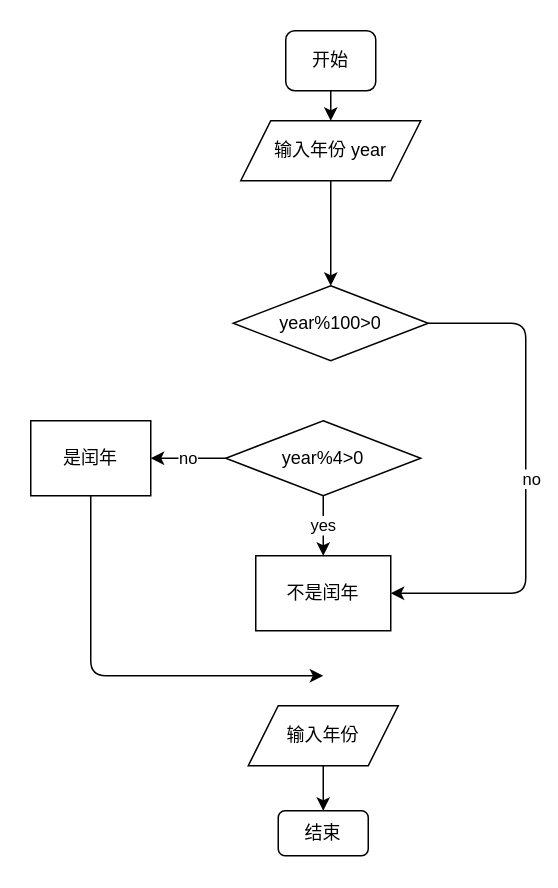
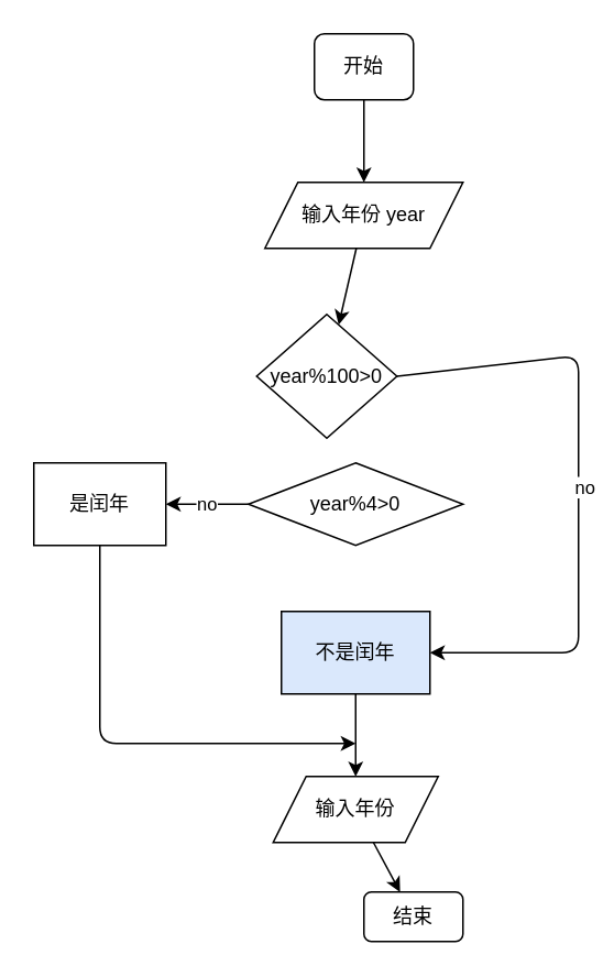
  <mxCell id="0" />
  <mxCell id="1" parent="0" />
  <mxCell id="2" value="" style="edgeStyle=none;html=1;" parent="1" source="3" target="6" edge="1"><mxGeometry relative="1" as="geometry" /></mxCell>
- <mxCell id="3" value="&lt;div&gt;&lt;span&gt;输入年份 year&lt;/span&gt;&lt;/div&gt;" style="shape=parallelogram;perimeter=parallelogramPerimeter;whiteSpace=wrap;html=1;fixedSize=1;" parent="1" vertex="1"><mxGeometry x="160" y="80" width="120" height="40" as="geometry" /></mxCell>
+ <mxCell id="3" value="&lt;div&gt;&lt;span&gt;输入年份 year&lt;/span&gt;&lt;/div&gt;" style="shape=parallelogram;perimeter=parallelogramPerimeter;whiteSpace=wrap;html=1;fixedSize=1;" parent="1" vertex="1"><mxGeometry x="160" y="110" width="120" height="40" as="geometry" /></mxCell>
  <mxCell id="4" style="edgeStyle=none;html=1;exitX=1;exitY=0.5;exitDx=0;exitDy=0;entryX=1;entryY=0.5;entryDx=0;entryDy=0;" edge="1" parent="1" source="6" target="11"><mxGeometry relative="1" as="geometry"><mxPoint x="220" y="440" as="targetPoint" /><Array as="points"><mxPoint x="350" y="215" /><mxPoint x="350" y="395" /></Array></mxGeometry></mxCell>
  <mxCell id="5" value="no" style="edgeLabel;html=1;align=center;verticalAlign=middle;resizable=0;points=[];" vertex="1" connectable="0" parent="4"><mxGeometry y="3" relative="1" as="geometry"><mxPoint as="offset" /></mxGeometry></mxCell>
- <mxCell id="6" value="year%100&amp;gt;0" style="rhombus;whiteSpace=wrap;html=1;" parent="1" vertex="1"><mxGeometry x="155" y="190" width="130" height="50" as="geometry" /></mxCell>
- <mxCell id="7" value="yes" style="edgeStyle=none;html=1;" edge="1" parent="1" source="9" target="11"><mxGeometry relative="1" as="geometry" /></mxCell>
+ <mxCell id="6" value="year%100&amp;gt;0" style="rhombus;whiteSpace=wrap;html=1;" parent="1" vertex="1"><mxGeometry x="155" y="190" width="85" height="75" as="geometry" /></mxCell>
  <mxCell id="8" value="no" style="edgeStyle=none;html=1;entryX=1;entryY=0.5;entryDx=0;entryDy=0;" edge="1" parent="1" source="9" target="13"><mxGeometry relative="1" as="geometry" /></mxCell>
  <mxCell id="9" value="year%4&amp;gt;0" style="rhombus;whiteSpace=wrap;html=1;" parent="1" vertex="1"><mxGeometry x="150" y="280" width="130" height="50" as="geometry" /></mxCell>
- <mxCell id="11" value="不是闰年" style="rounded=0;whiteSpace=wrap;html=1;" parent="1" vertex="1"><mxGeometry x="170" y="370" width="90" height="50" as="geometry" /></mxCell>
+ <mxCell id="10" value="" style="edgeStyle=none;html=1;" parent="1" source="11" target="15" edge="1"><mxGeometry relative="1" as="geometry" /></mxCell>
+ <mxCell id="11" value="不是闰年" style="rounded=0;whiteSpace=wrap;html=1;fillColor=#dae8fc;" parent="1" vertex="1"><mxGeometry x="170" y="370" width="90" height="50" as="geometry" /></mxCell>
  <mxCell id="12" style="edgeStyle=none;html=1;" edge="1" parent="1" source="13"><mxGeometry relative="1" as="geometry"><mxPoint x="215" y="450" as="targetPoint" /><Array as="points"><mxPoint x="60" y="450" /></Array></mxGeometry></mxCell>
  <mxCell id="13" value="是闰年" style="rounded=0;whiteSpace=wrap;html=1;" parent="1" vertex="1"><mxGeometry x="20" y="280" width="80" height="50" as="geometry" /></mxCell>
  <mxCell id="14" value="" style="edgeStyle=none;html=1;" edge="1" parent="1" source="15" target="18"><mxGeometry relative="1" as="geometry" /></mxCell>
  <mxCell id="15" value="输入年份" style="shape=parallelogram;perimeter=parallelogramPerimeter;whiteSpace=wrap;html=1;fixedSize=1;" parent="1" vertex="1"><mxGeometry x="165" y="470" width="100" height="40" as="geometry" /></mxCell>
  <mxCell id="16" style="edgeStyle=none;html=1;entryX=0.5;entryY=0;entryDx=0;entryDy=0;" edge="1" parent="1" source="17" target="3"><mxGeometry relative="1" as="geometry" /></mxCell>
  <mxCell id="17" value="开始" style="rounded=1;whiteSpace=wrap;html=1;" vertex="1" parent="1"><mxGeometry x="190" y="20" width="60" height="40" as="geometry" /></mxCell>
- <mxCell id="18" value="结束" style="rounded=1;whiteSpace=wrap;html=1;" vertex="1" parent="1"><mxGeometry x="185" y="540" width="60" height="30" as="geometry" /></mxCell>
+ <mxCell id="18" value="结束" style="rounded=1;whiteSpace=wrap;html=1;" vertex="1" parent="1"><mxGeometry x="220" y="540" width="60" height="30" as="geometry" /></mxCell>
